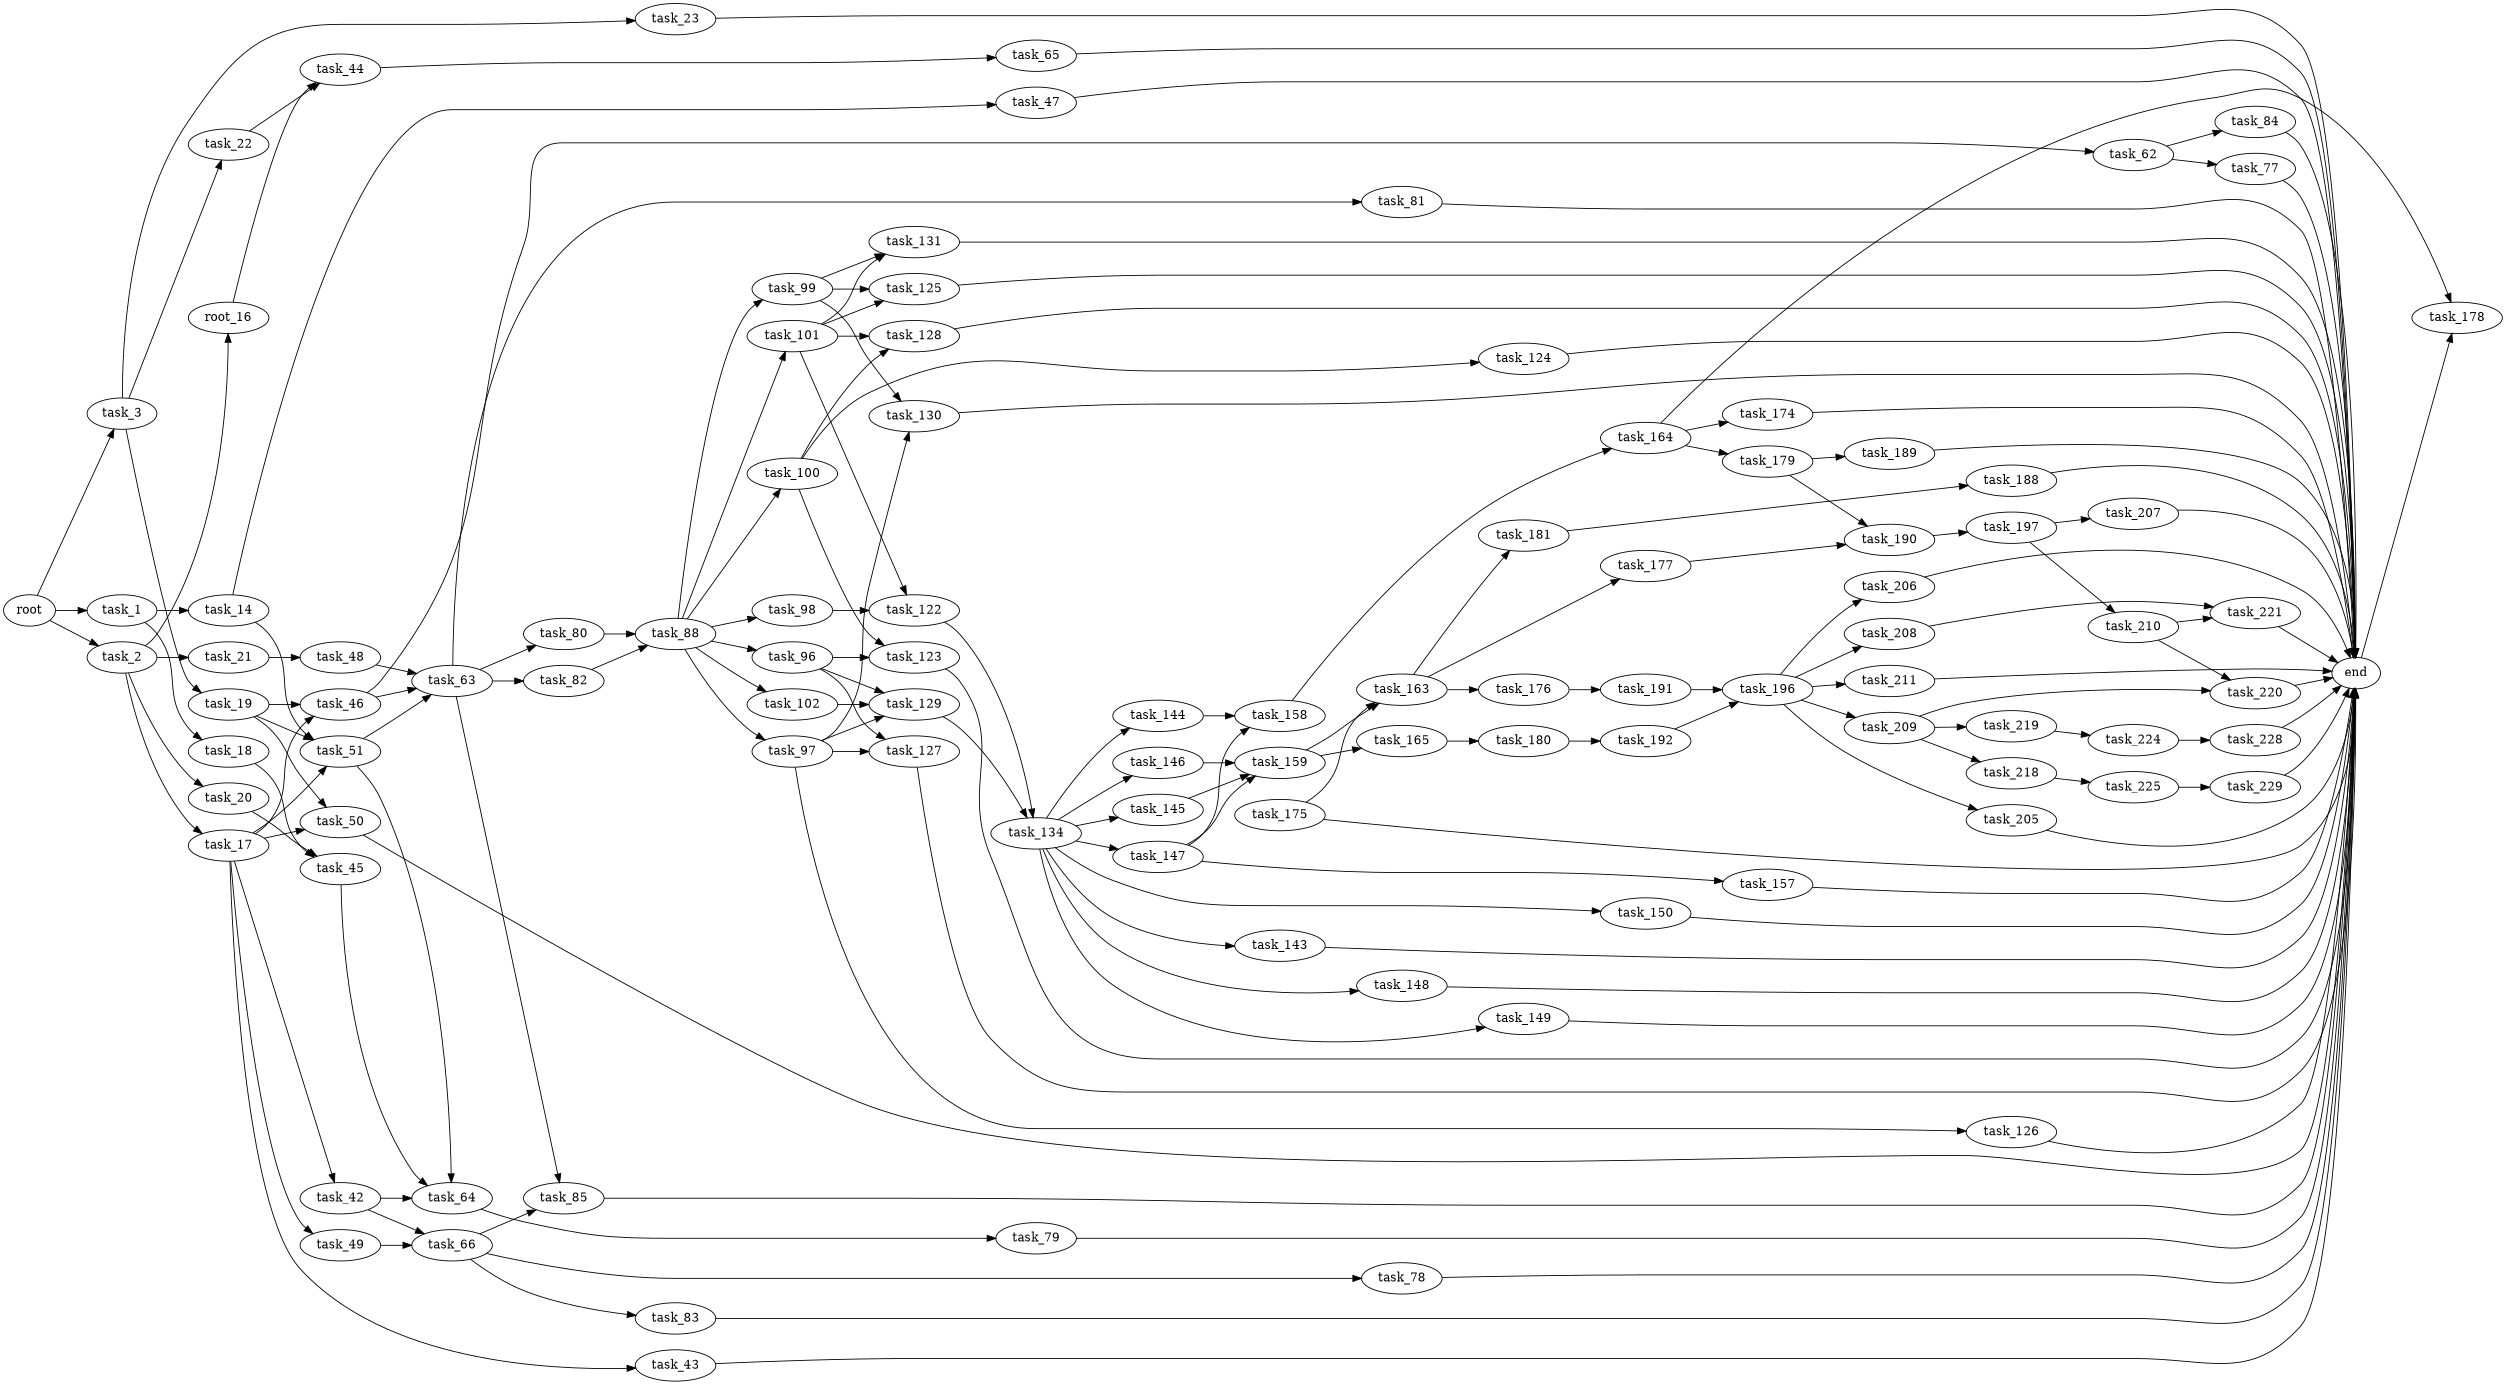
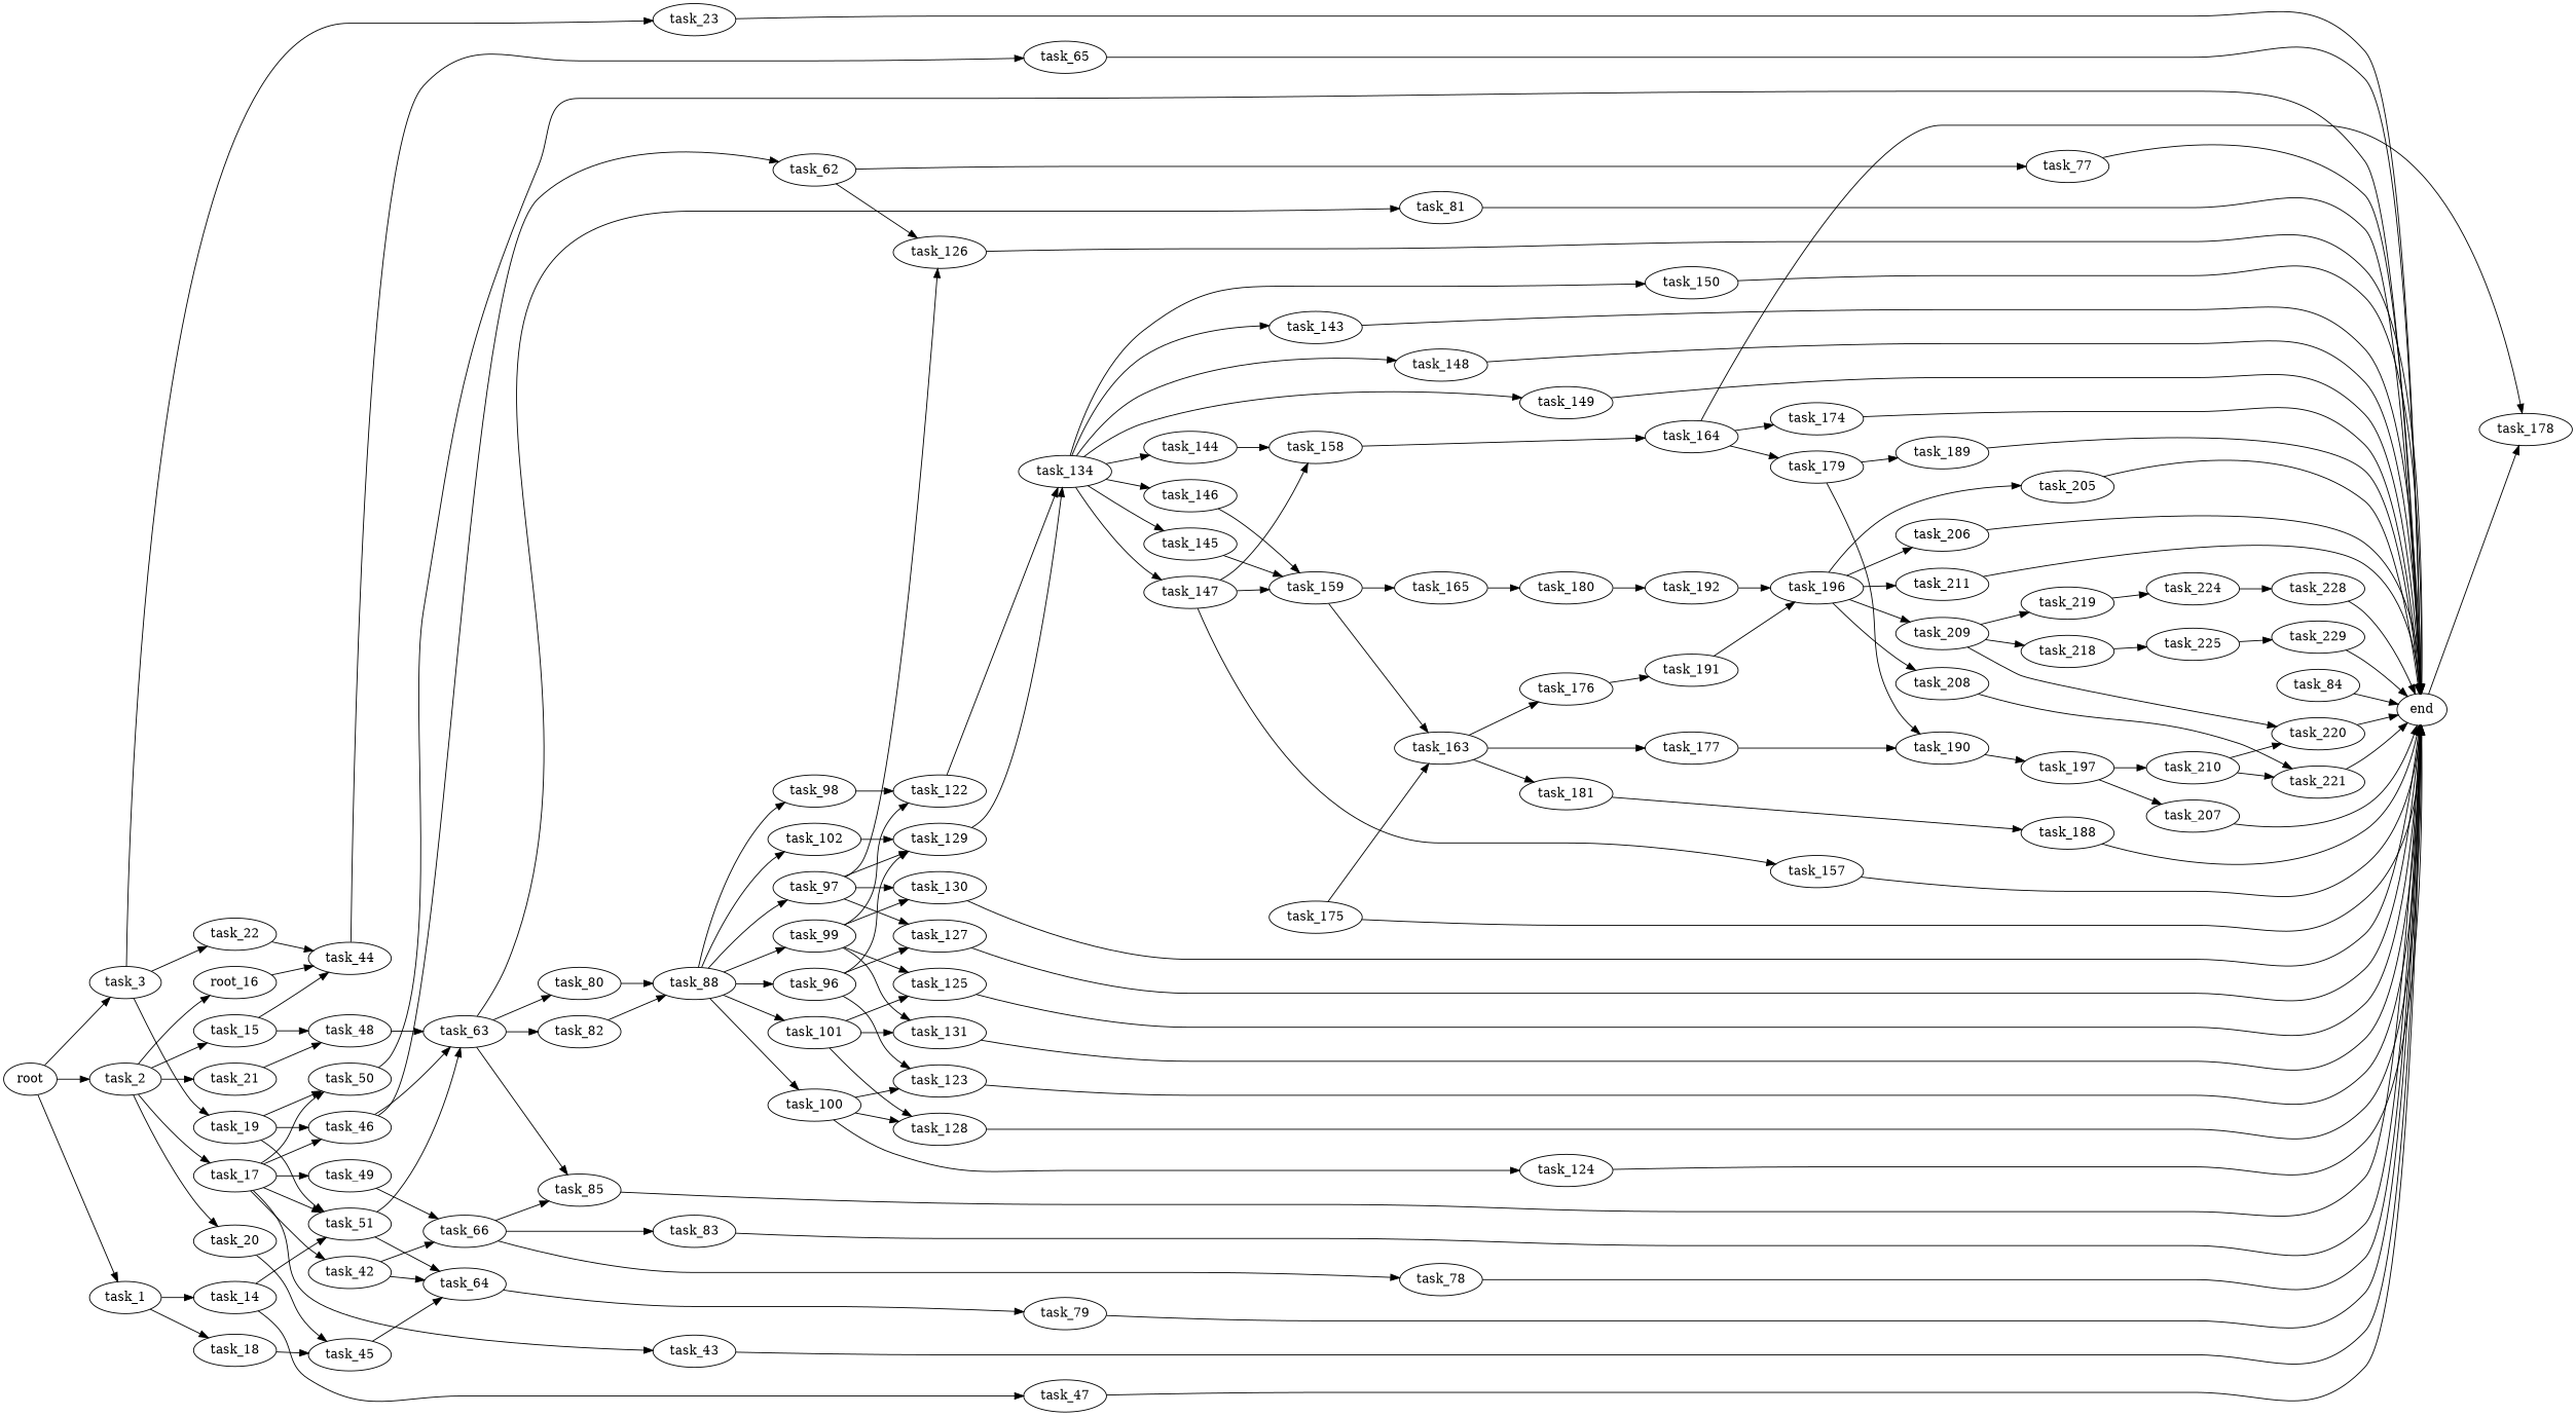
  digraph {
    rankdir=LR
    root
    task_1
    task_2
    task_3
    task_14
    task_18
+   task_15
    n8 [label=root_16]
    task_17
    task_20
    task_21
    task_19
    task_22
    task_23
    task_47
    task_51
    task_45
    task_44
    task_48
    task_42
    task_43
    task_46
    task_49
    task_50
    end
    task_64
    task_63
    task_65
    task_66
    task_62
    task_178
    task_79
    task_85
    task_80
    task_81
    task_82
    task_78
    task_83
    task_77
    task_84
    task_88
    task_96
    task_97
    task_98
    task_99
    task_100
    task_101
    task_102
    task_123
    task_127
    task_129
    task_126
    task_130
    task_122
    task_125
    task_131
    task_124
    task_128
    task_134
    task_143
    task_144
    task_145
    task_146
    task_147
    task_148
    task_149
    task_150
    task_158
    task_159
    task_157
    task_164
    task_163
    task_165
    task_174
    task_179
    task_176
    task_177
    task_181
    task_180
    task_190
    task_189
    task_175
    task_191
    task_188
    task_192
    task_196
    task_197
    task_205
    task_206
    task_208
    task_209
    task_211
    task_207
    task_210
    task_221
    task_220
    task_218
    task_219
    task_225
    task_224
    task_229
    task_228
    root -> task_1
    root -> task_2
    root -> task_3
    task_1 -> task_14
    task_1 -> task_18
+   task_2 -> task_15
    task_2 -> n8
    task_2 -> task_17
    task_2 -> task_20
    task_2 -> task_21
    task_3 -> task_19
    task_3 -> task_22
    task_3 -> task_23
    task_14 -> task_47
    task_14 -> task_51
    task_18 -> task_45
+   task_15 -> task_44
+   task_15 -> task_48
    n8 -> task_44
    task_17 -> task_51
    task_17 -> task_42
    task_17 -> task_43
    task_17 -> task_46
    task_17 -> task_49
    task_17 -> task_50
    task_20 -> task_45
    task_21 -> task_48
    task_19 -> task_51
    task_19 -> task_46
    task_19 -> task_50
    task_22 -> task_44
    task_23 -> end
    task_47 -> end
    task_51 -> task_64
    task_51 -> task_63
    task_45 -> task_64
    task_44 -> task_65
    task_48 -> task_63
    task_42 -> task_64
    task_42 -> task_66
    task_43 -> end
    task_46 -> task_63
    task_46 -> task_62
    task_49 -> task_66
    task_50 -> end
    end -> task_178
    task_64 -> task_79
    task_63 -> task_85
    task_63 -> task_80
    task_63 -> task_81
    task_63 -> task_82
    task_65 -> end
    task_66 -> task_85
    task_66 -> task_78
    task_66 -> task_83
    task_62 -> task_77
-   task_62 -> task_84
+   task_62 -> task_126
    task_79 -> end
    task_85 -> end
    task_80 -> task_88
    task_81 -> end
    task_82 -> task_88
    task_78 -> end
    task_83 -> end
    task_77 -> end
    task_84 -> end
    task_88 -> task_96
    task_88 -> task_97
    task_88 -> task_98
    task_88 -> task_99
    task_88 -> task_100
    task_88 -> task_101
    task_88 -> task_102
    task_96 -> task_123
    task_96 -> task_127
    task_96 -> task_129
    task_97 -> task_127
    task_97 -> task_129
    task_97 -> task_126
    task_97 -> task_130
    task_98 -> task_122
    task_99 -> task_130
-   task_101 -> task_122
+   task_99 -> task_122
    task_99 -> task_125
    task_99 -> task_131
    task_100 -> task_123
    task_100 -> task_124
    task_100 -> task_128
    task_101 -> task_125
    task_101 -> task_131
    task_101 -> task_128
    task_102 -> task_129
    task_123 -> end
    task_127 -> end
    task_129 -> task_134
    task_126 -> end
    task_130 -> end
    task_122 -> task_134
    task_125 -> end
    task_131 -> end
    task_124 -> end
    task_128 -> end
    task_134 -> task_143
    task_134 -> task_144
    task_134 -> task_145
    task_134 -> task_146
    task_134 -> task_147
    task_134 -> task_148
    task_134 -> task_149
    task_134 -> task_150
    task_143 -> end
    task_144 -> task_158
    task_145 -> task_159
    task_146 -> task_159
    task_147 -> task_158
    task_147 -> task_159
    task_147 -> task_157
    task_148 -> end
    task_149 -> end
    task_150 -> end
    task_158 -> task_164
    task_159 -> task_163
    task_159 -> task_165
    task_157 -> end
    task_164 -> task_178
    task_164 -> task_174
    task_164 -> task_179
    task_163 -> task_176
    task_163 -> task_177
    task_163 -> task_181
    task_165 -> task_180
    task_174 -> end
    task_179 -> task_190
    task_179 -> task_189
    task_176 -> task_191
    task_177 -> task_190
    task_181 -> task_188
    task_180 -> task_192
    task_190 -> task_197
    task_189 -> end
    task_175 -> end
    task_175 -> task_163
    task_191 -> task_196
    task_188 -> end
    task_192 -> task_196
    task_196 -> task_205
    task_196 -> task_206
    task_196 -> task_208
    task_196 -> task_209
    task_196 -> task_211
    task_197 -> task_207
    task_197 -> task_210
    task_205 -> end
    task_206 -> end
    task_208 -> task_221
    task_209 -> task_220
    task_209 -> task_218
    task_209 -> task_219
    task_211 -> end
    task_207 -> end
    task_210 -> task_221
    task_210 -> task_220
    task_221 -> end
    task_220 -> end
    task_218 -> task_225
    task_219 -> task_224
    task_225 -> task_229
    task_224 -> task_228
    task_229 -> end
    task_228 -> end
  }
